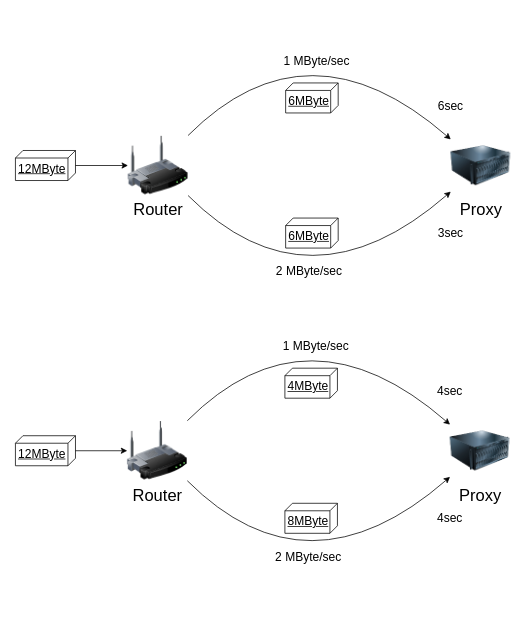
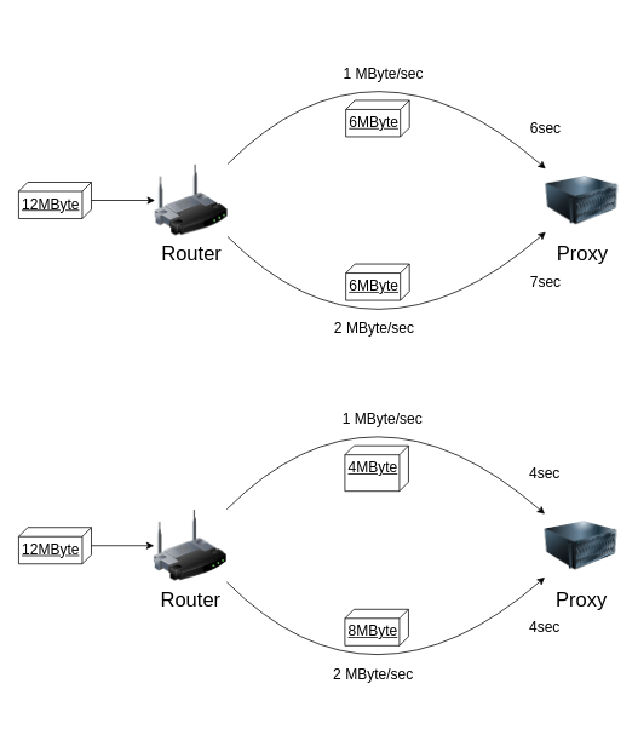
  <mxCell id="0" />
  <mxCell id="1" parent="0" />
  <mxCell id="2" value="Router" style="image;html=1;labelBackgroundColor=#ffffff;image=img/lib/clip_art/networking/Wireless_Router_128x128.png;rounded=1;shadow=0;comic=0;strokeWidth=2;fontSize=22" parent="1" vertex="1"><mxGeometry x="170" y="180" width="80" height="80" as="geometry" /></mxCell>
  <mxCell id="3" value="Proxy" style="image;html=1;image=img/lib/clip_art/computers/Server_128x128.png;fontSize=22;" parent="1" vertex="1"><mxGeometry x="600" y="180" width="80" height="80" as="geometry" /></mxCell>
  <mxCell id="4" value="" style="endArrow=classic;startArrow=none;html=1;shadow=0;curved=1;startFill=0;" parent="1" source="2" target="3" edge="1"><mxGeometry width="50" height="50" relative="1" as="geometry"><mxPoint x="260" y="110" as="sourcePoint" /><mxPoint x="620" y="90" as="targetPoint" /><Array as="points"><mxPoint x="410" y="20" /></Array></mxGeometry></mxCell>
  <mxCell id="5" value="&lt;font style=&quot;font-size: 16px;&quot;&gt;1 MByte/sec&lt;/font&gt;" style="edgeLabel;html=1;align=center;verticalAlign=middle;resizable=0;points=[];" parent="4" vertex="1" connectable="0"><mxGeometry x="0.331" y="-35" relative="1" as="geometry"><mxPoint x="-36" y="-27" as="offset" /></mxGeometry></mxCell>
  <mxCell id="6" value="" style="endArrow=none;startArrow=classic;html=1;shadow=0;curved=1;endFill=0;" parent="1" source="3" target="2" edge="1"><mxGeometry width="50" height="50" relative="1" as="geometry"><mxPoint x="570" y="435.455" as="sourcePoint" /><mxPoint x="220" y="433.81" as="targetPoint" /><Array as="points"><mxPoint x="410" y="420" /></Array></mxGeometry></mxCell>
  <mxCell id="7" value="2 MByte/sec" style="edgeLabel;html=1;align=center;verticalAlign=middle;resizable=0;points=[];fontSize=16;" parent="6" vertex="1" connectable="0"><mxGeometry x="-0.201" y="-50" relative="1" as="geometry"><mxPoint x="-13" y="18" as="offset" /></mxGeometry></mxCell>
  <mxCell id="8" value="6MByte" style="verticalAlign=top;align=left;spacingTop=8;spacingLeft=2;spacingRight=12;shape=cube;size=10;direction=south;fontStyle=4;html=1;fontSize=16;" parent="1" vertex="1"><mxGeometry x="380" y="110" width="70" height="40" as="geometry" /></mxCell>
  <mxCell id="9" value="6MByte" style="verticalAlign=top;align=left;spacingTop=8;spacingLeft=2;spacingRight=12;shape=cube;size=10;direction=south;fontStyle=4;html=1;fontSize=16;" parent="1" vertex="1"><mxGeometry x="380" y="290" width="70" height="40" as="geometry" /></mxCell>
  <mxCell id="10" value="6sec" style="text;html=1;strokeColor=none;fillColor=none;align=center;verticalAlign=middle;whiteSpace=wrap;rounded=0;fontSize=16;" parent="1" vertex="1"><mxGeometry x="570" y="125" width="60" height="30" as="geometry" /></mxCell>
- <mxCell id="11" value="3sec" style="text;html=1;strokeColor=none;fillColor=none;align=center;verticalAlign=middle;whiteSpace=wrap;rounded=0;fontSize=16;" parent="1" vertex="1"><mxGeometry x="570" y="295" width="60" height="30" as="geometry" /></mxCell>
+ <mxCell id="11" value="7sec" style="text;html=1;strokeColor=none;fillColor=none;align=center;verticalAlign=middle;whiteSpace=wrap;rounded=0;fontSize=16;" parent="1" vertex="1"><mxGeometry x="570" y="295" width="60" height="30" as="geometry" /></mxCell>
  <mxCell id="12" value="Router" style="image;html=1;labelBackgroundColor=#ffffff;image=img/lib/clip_art/networking/Wireless_Router_128x128.png;rounded=1;shadow=0;comic=0;strokeWidth=2;fontSize=22" parent="1" vertex="1"><mxGeometry x="169" y="560" width="80" height="80" as="geometry" /></mxCell>
  <mxCell id="13" value="Proxy" style="image;html=1;image=img/lib/clip_art/computers/Server_128x128.png;fontSize=22;" parent="1" vertex="1"><mxGeometry x="599" y="560" width="80" height="80" as="geometry" /></mxCell>
  <mxCell id="14" value="" style="endArrow=classic;startArrow=none;html=1;shadow=0;curved=1;startFill=0;" parent="1" source="12" target="13" edge="1"><mxGeometry width="50" height="50" relative="1" as="geometry"><mxPoint x="259" y="490" as="sourcePoint" /><mxPoint x="619" y="470" as="targetPoint" /><Array as="points"><mxPoint x="409" y="400" /></Array></mxGeometry></mxCell>
  <mxCell id="15" value="&lt;font style=&quot;font-size: 16px;&quot;&gt;1 MByte/sec&lt;/font&gt;" style="edgeLabel;html=1;align=center;verticalAlign=middle;resizable=0;points=[];" parent="14" vertex="1" connectable="0"><mxGeometry x="0.331" y="-35" relative="1" as="geometry"><mxPoint x="-36" y="-27" as="offset" /></mxGeometry></mxCell>
  <mxCell id="16" value="" style="endArrow=none;startArrow=classic;html=1;shadow=0;curved=1;endFill=0;" parent="1" source="13" target="12" edge="1"><mxGeometry width="50" height="50" relative="1" as="geometry"><mxPoint x="569" y="815.455" as="sourcePoint" /><mxPoint x="219" y="813.81" as="targetPoint" /><Array as="points"><mxPoint x="409" y="800" /></Array></mxGeometry></mxCell>
  <mxCell id="17" value="2 MByte/sec" style="edgeLabel;html=1;align=center;verticalAlign=middle;resizable=0;points=[];fontSize=16;" parent="16" vertex="1" connectable="0"><mxGeometry x="-0.201" y="-50" relative="1" as="geometry"><mxPoint x="-13" y="18" as="offset" /></mxGeometry></mxCell>
- <mxCell id="18" value="4MByte" style="verticalAlign=top;align=left;spacingTop=8;spacingLeft=2;spacingRight=12;shape=cube;size=10;direction=south;fontStyle=4;html=1;fontSize=16;" parent="1" vertex="1"><mxGeometry x="379" y="490" width="70" height="40" as="geometry" /></mxCell>
+ <mxCell id="18" value="4MByte" style="verticalAlign=top;align=left;spacingTop=8;spacingLeft=2;spacingRight=12;shape=cube;size=10;direction=south;fontStyle=4;html=1;fontSize=16;" parent="1" vertex="1"><mxGeometry x="379" y="490" width="70" height="50" as="geometry" /></mxCell>
  <mxCell id="19" value="8MByte" style="verticalAlign=top;align=left;spacingTop=8;spacingLeft=2;spacingRight=12;shape=cube;size=10;direction=south;fontStyle=4;html=1;fontSize=16;" parent="1" vertex="1"><mxGeometry x="379" y="670" width="70" height="40" as="geometry" /></mxCell>
  <mxCell id="20" value="4sec" style="text;html=1;strokeColor=none;fillColor=none;align=center;verticalAlign=middle;whiteSpace=wrap;rounded=0;fontSize=16;" parent="1" vertex="1"><mxGeometry x="569" y="505" width="60" height="30" as="geometry" /></mxCell>
  <mxCell id="21" value="4sec" style="text;html=1;strokeColor=none;fillColor=none;align=center;verticalAlign=middle;whiteSpace=wrap;rounded=0;fontSize=16;" parent="1" vertex="1"><mxGeometry x="569" y="675" width="60" height="30" as="geometry" /></mxCell>
  <mxCell id="22" value="12MByte" style="verticalAlign=top;align=left;spacingTop=8;spacingLeft=2;spacingRight=12;shape=cube;size=10;direction=south;fontStyle=4;html=1;fontSize=16;" vertex="1" parent="1"><mxGeometry x="20" y="200" width="80" height="40" as="geometry" /></mxCell>
  <mxCell id="23" value="" style="endArrow=classic;html=1;rounded=0;" edge="1" parent="1" source="22" target="2"><mxGeometry width="50" height="50" relative="1" as="geometry"><mxPoint x="70" y="400" as="sourcePoint" /><mxPoint x="120" y="350" as="targetPoint" /></mxGeometry></mxCell>
  <mxCell id="24" value="12MByte" style="verticalAlign=top;align=left;spacingTop=8;spacingLeft=2;spacingRight=12;shape=cube;size=10;direction=south;fontStyle=4;html=1;fontSize=16;" vertex="1" parent="1"><mxGeometry x="20" y="580" width="80" height="40" as="geometry" /></mxCell>
  <mxCell id="25" value="" style="endArrow=classic;html=1;rounded=0;" edge="1" parent="1" source="24" target="12"><mxGeometry width="50" height="50" relative="1" as="geometry"><mxPoint x="71" y="790" as="sourcePoint" /><mxPoint x="170" y="595.369" as="targetPoint" /></mxGeometry></mxCell>
